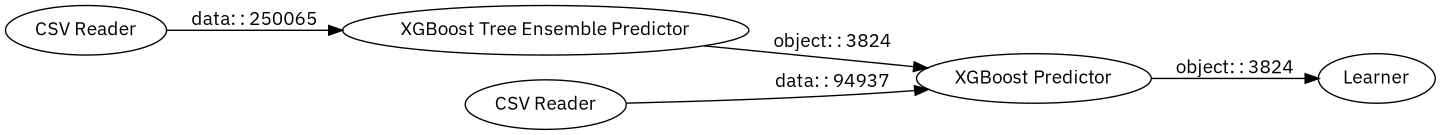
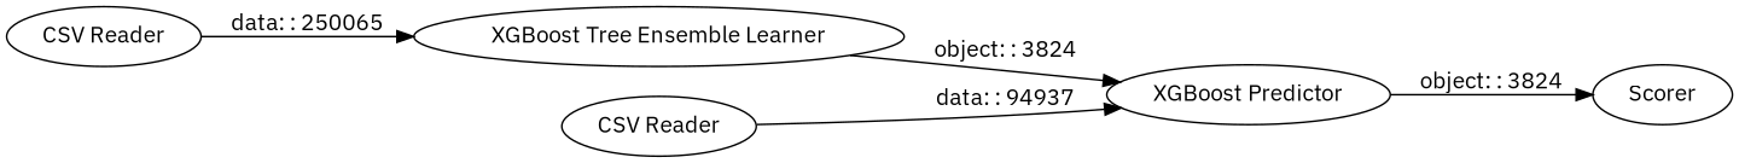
  digraph {
    fontname="IBM Plex Sans"
    rankdir=LR
    node [fontname="IBM Plex Sans"]
    edge [fontname="IBM Plex Sans"]
-   n1 [label=Learner]
+   n1 [label=Scorer]
    n2 [label="CSV Reader"]
-   n3 [label="XGBoost Tree Ensemble Predictor"]
+   n3 [label="XGBoost Tree Ensemble Learner"]
    n4 [label="XGBoost Predictor"]
    n5 [label="CSV Reader"]
    n2 -> n3 [label="data: : 250065"]
    n3 -> n4 [label="object: : 3824"]
    n4 -> n1 [label="object: : 3824"]
    n5 -> n4 [label="data: : 94937"]
  }
